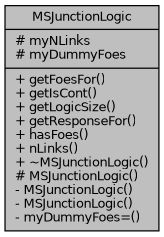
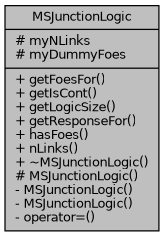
  digraph {
-   n1 [color=black fillcolor=grey75 fontcolor=black fontname=Helvetica fontsize=10 height=0.2 label="{MSJunctionLogic\n|# myNLinks\l# myDummyFoes\l|+ getFoesFor()\l+ getIsCont()\l+ getLogicSize()\l+ getResponseFor()\l+ hasFoes()\l+ nLinks()\l+ ~MSJunctionLogic()\l# MSJunctionLogic()\l- MSJunctionLogic()\l- MSJunctionLogic()\l- myDummyFoes=()\l}" shape=record style=filled width=0.4]
+   n1 [color=black fillcolor=grey75 fontcolor=black fontname=Helvetica fontsize=10 height=0.2 label="{MSJunctionLogic\n|# myNLinks\l# myDummyFoes\l|+ getFoesFor()\l+ getIsCont()\l+ getLogicSize()\l+ getResponseFor()\l+ hasFoes()\l+ nLinks()\l+ ~MSJunctionLogic()\l# MSJunctionLogic()\l- MSJunctionLogic()\l- MSJunctionLogic()\l- operator=()\l}" shape=record style=filled width=0.4]
  }
